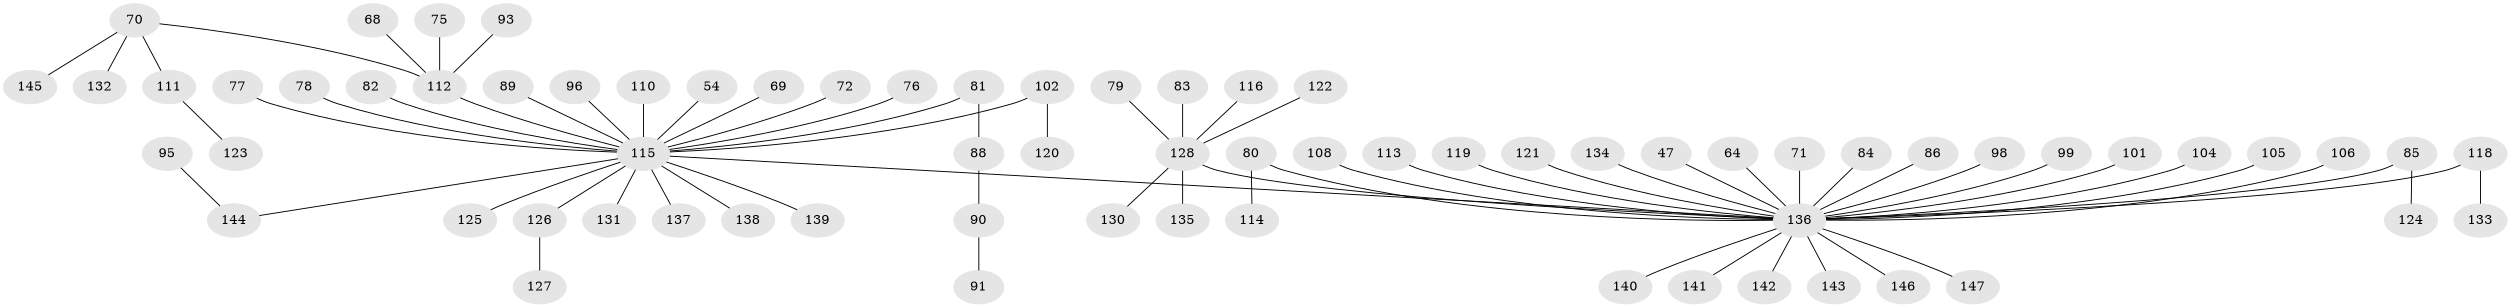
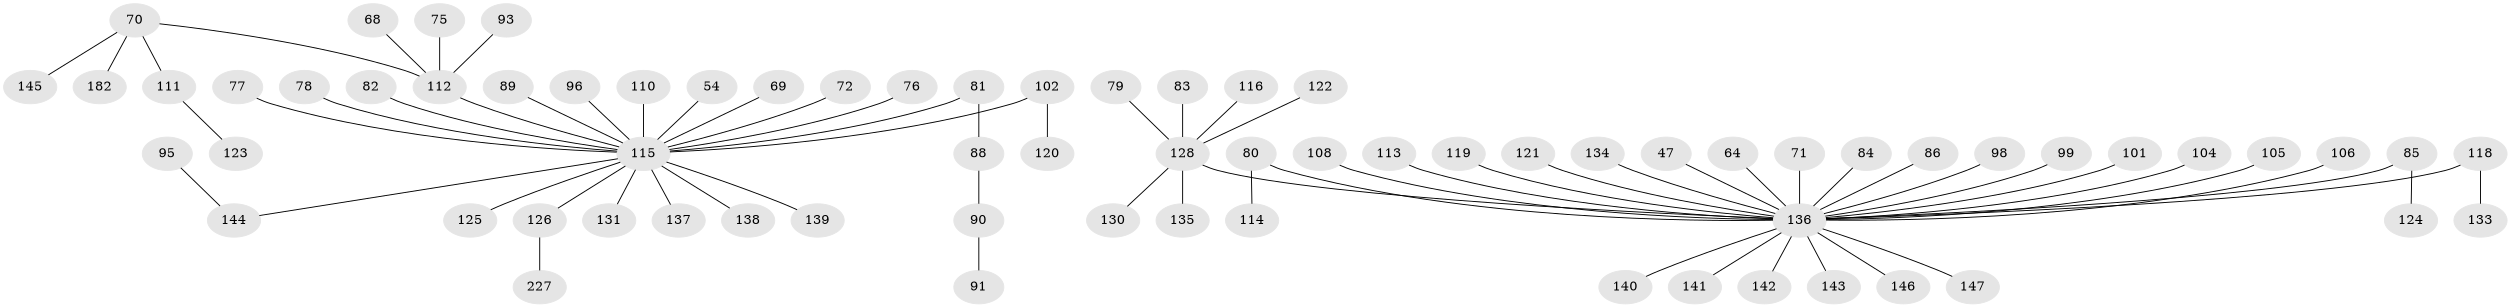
  graph {
    node [color=gray90 style=filled]
    136 [super="+48+107"]
    140
    141
    142
    143
    146
    147
    47
    115 [super="+10+18+37+74+21+27+109+61"]
    144 [super="+92"]
    125
    126 [super="+31"]
    131
    137
    138
    139
    54
    64
    112 [super="+14+56"]
    68
    69
    70 [super="+58"]
    111
-   132
+   132 [label=182]
    145
    123
    71
    72
    75
    76
    77
    78
    128 [super="+46+67+52+62+66+45"]
    79
    130
    135
    80
    114
    81
    88
    90
    82
    83
    84
    85
    124
    86
    91
    89
    93
    95
    96
    98
    99
    101
    102 [super="+36+40+57"]
    120
    104
    105 [super="+26"]
    106
    108
    110
    113
-   127
+   127 [label=227]
    116
    118
    133
    119
    121
    122
    134
    136 -- 140
    136 -- 141
    136 -- 142
    136 -- 143
    136 -- 146
    136 -- 147
    47 -- 136
-   115 -- 136
    115 -- 144
    115 -- 125
    115 -- 126
    115 -- 131
    115 -- 137
    115 -- 138
    115 -- 139
    126 -- 127
    54 -- 115
    64 -- 136
    112 -- 115
    68 -- 112
    69 -- 115
    70 -- 112
    70 -- 111
    70 -- 132
    70 -- 145
    111 -- 123
    71 -- 136
    72 -- 115
    75 -- 112
    76 -- 115
    77 -- 115
    78 -- 115
    128 -- 136
    128 -- 130
    128 -- 135
    79 -- 128
    80 -- 136
    80 -- 114
    81 -- 115
    81 -- 88
    88 -- 90
    90 -- 91
    82 -- 115
    83 -- 128
    84 -- 136
    85 -- 136
    85 -- 124
    86 -- 136
    89 -- 115
    93 -- 112
    95 -- 144
    96 -- 115
    98 -- 136
    99 -- 136
    101 -- 136
    102 -- 115
    102 -- 120
    104 -- 136
    105 -- 136
    106 -- 136
    108 -- 136
    110 -- 115
    113 -- 136
    116 -- 128
    118 -- 136
    118 -- 133
    119 -- 136
    121 -- 136
    122 -- 128
    134 -- 136
  }
